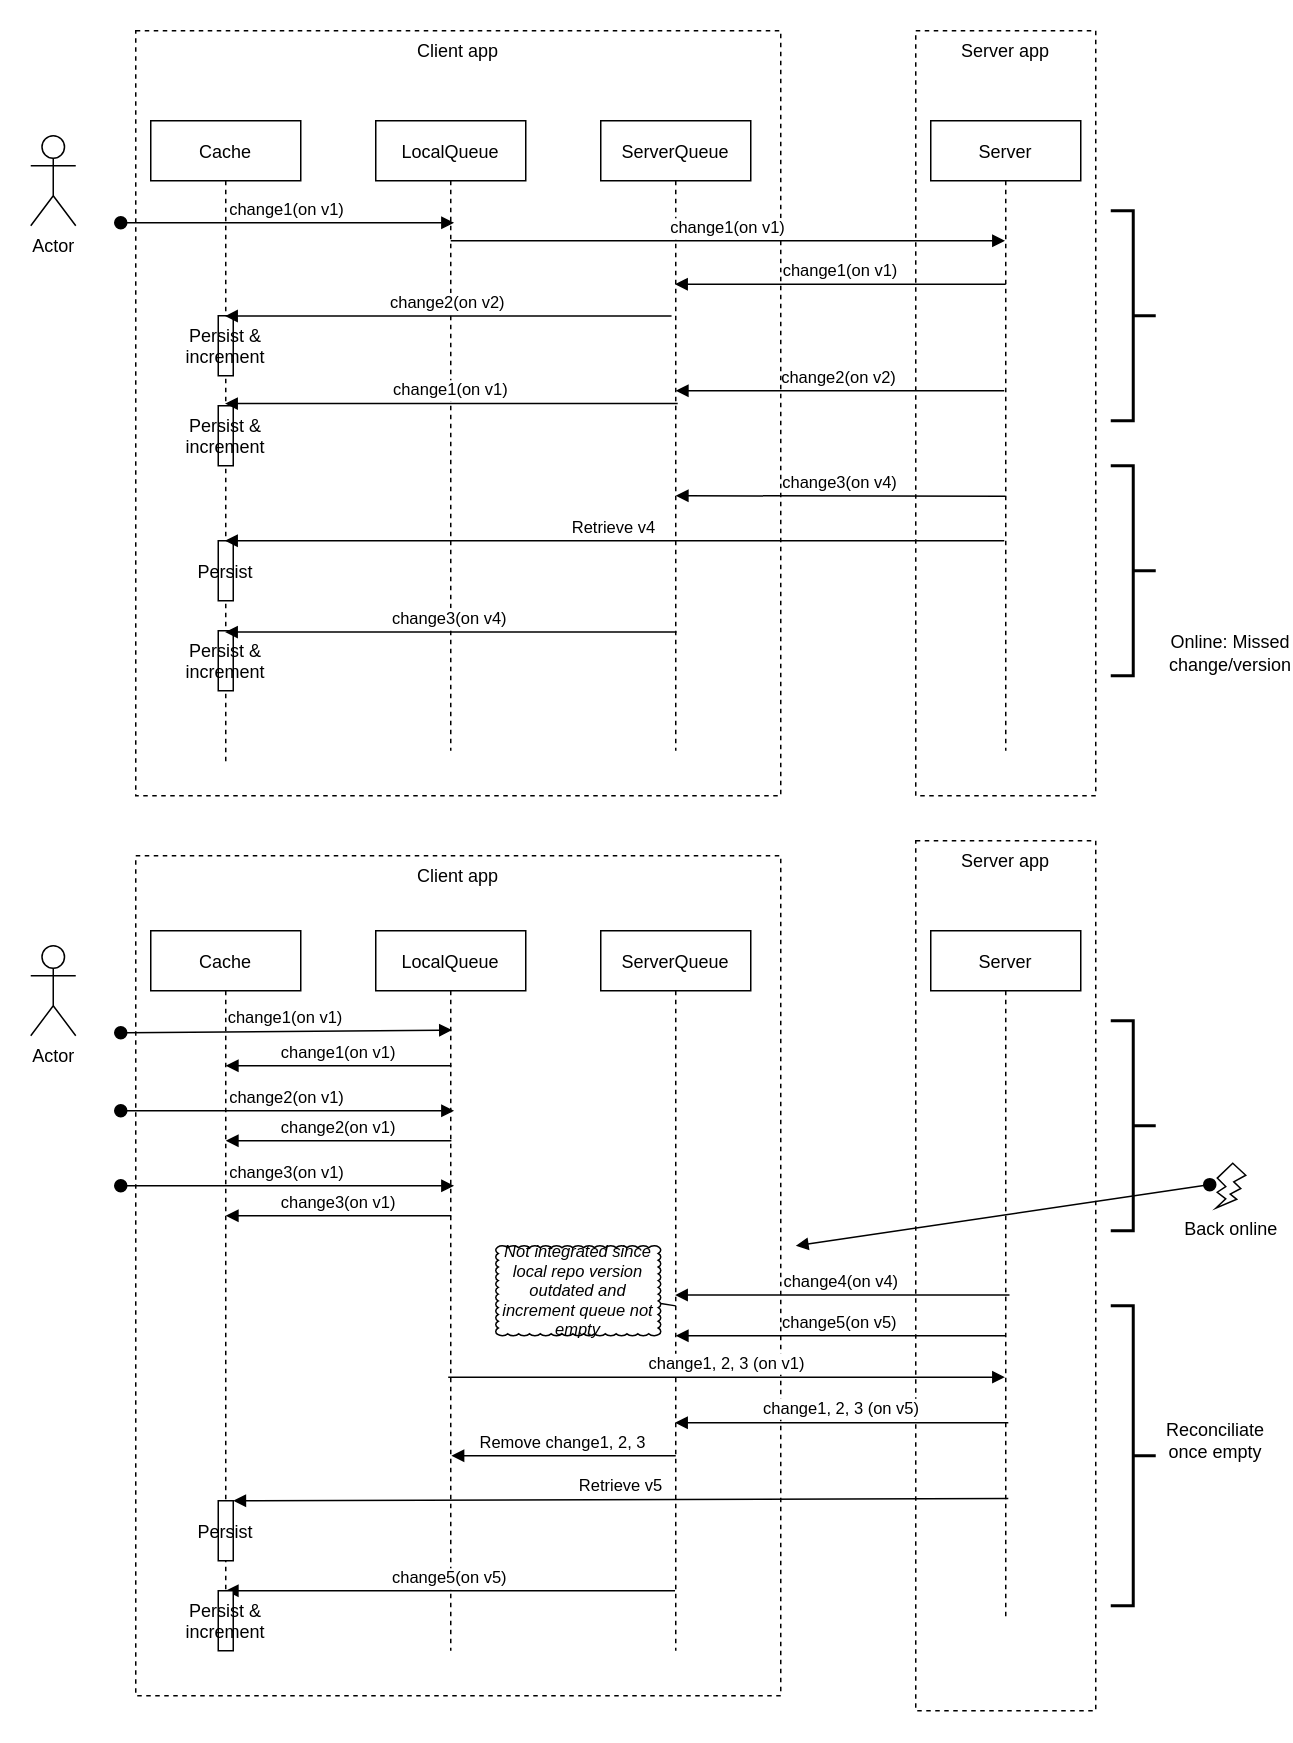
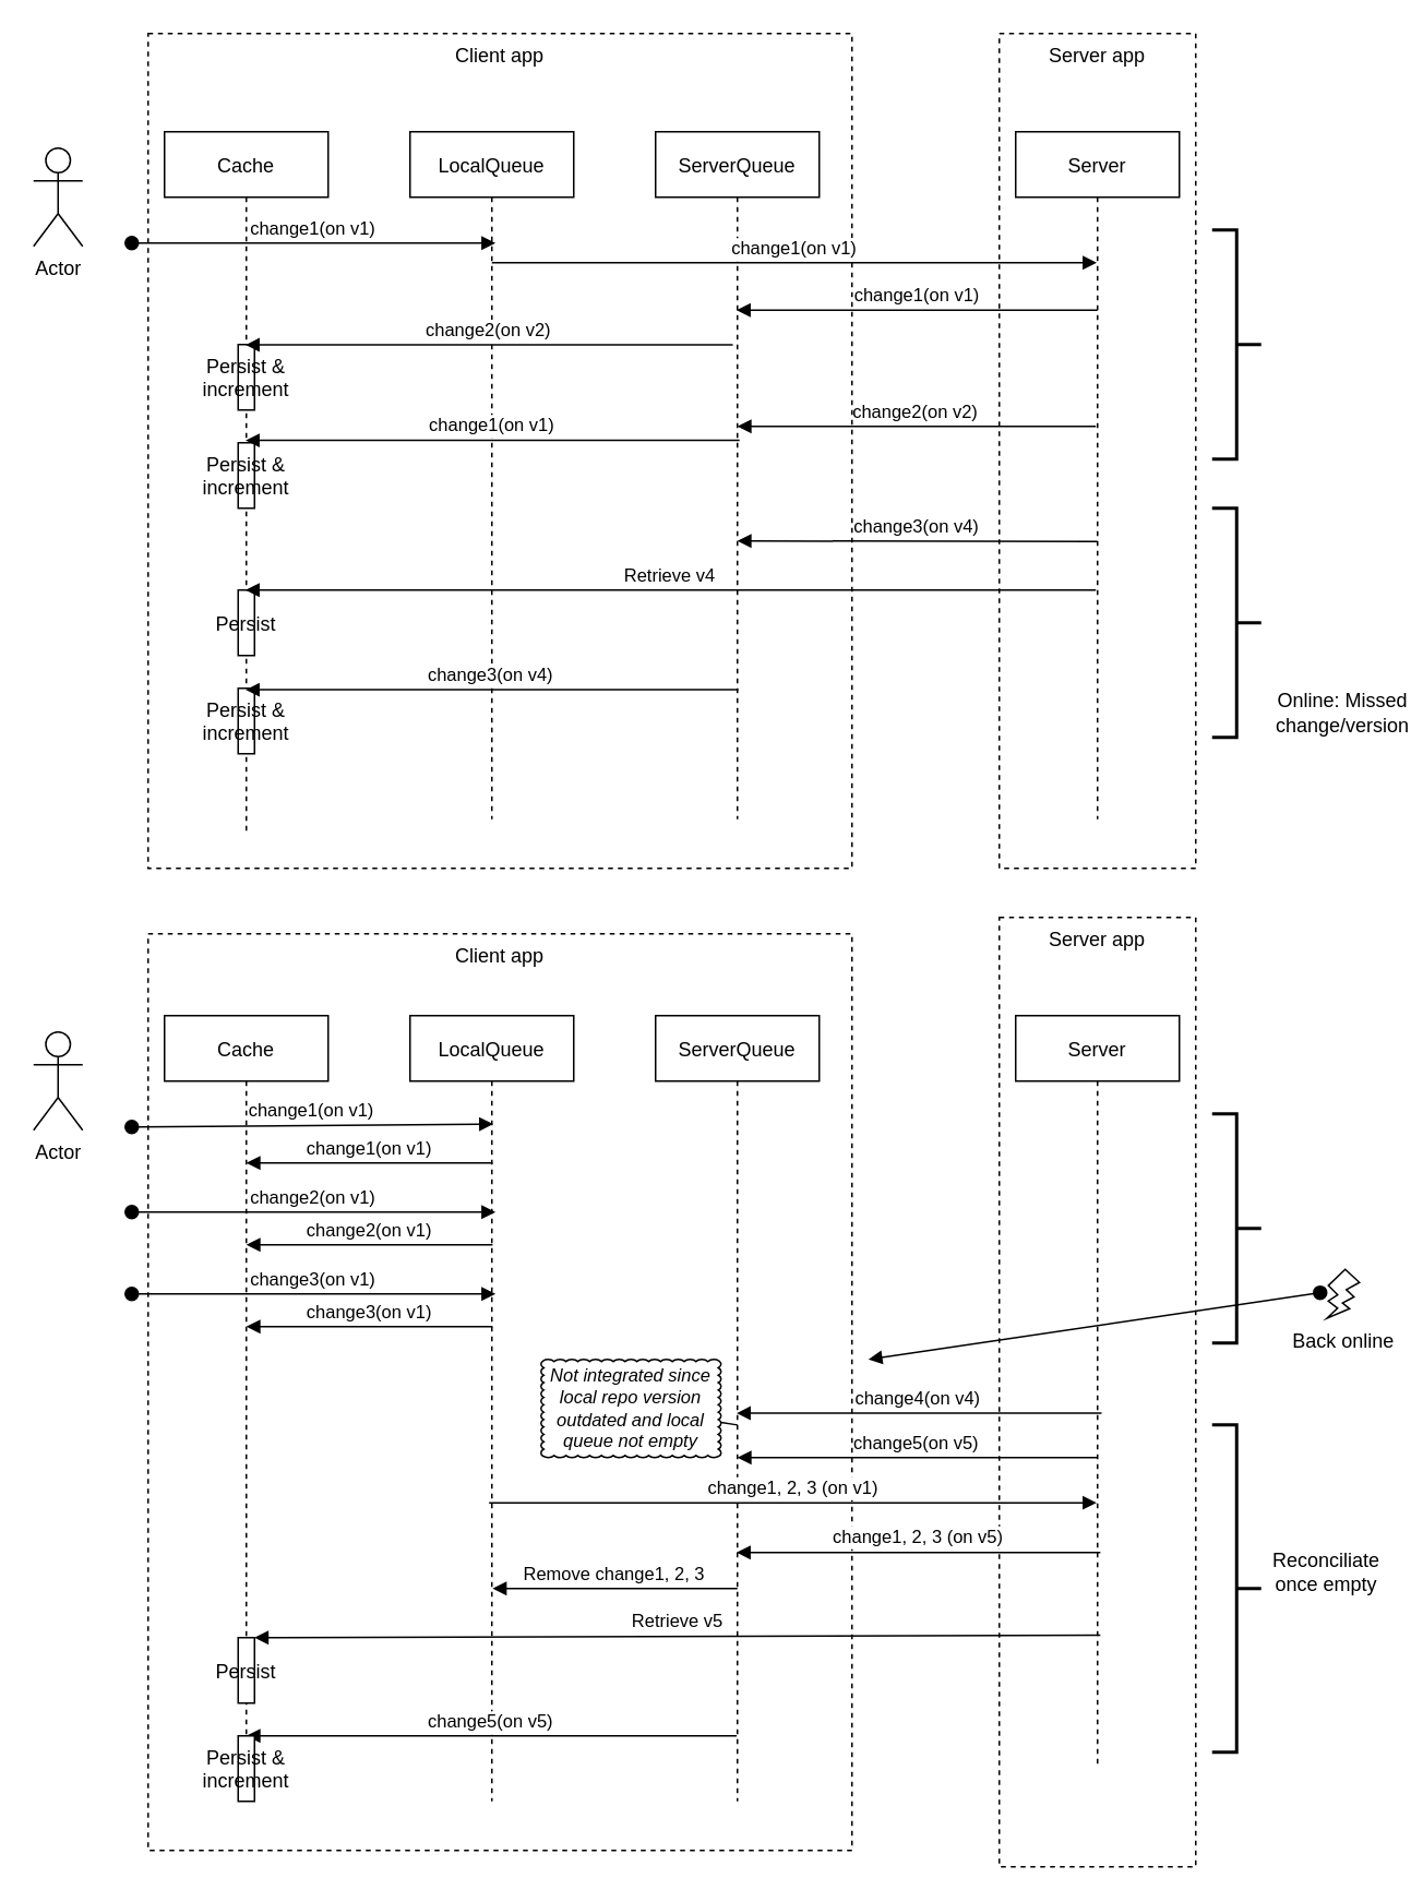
  <mxCell id="0" />
  <mxCell id="1" parent="0" />
  <mxCell id="2" value="Server app" style="rounded=0;whiteSpace=wrap;html=1;dashed=1;fillColor=none;verticalAlign=top;" vertex="1" parent="1"><mxGeometry x="610" y="560" width="120" height="580" as="geometry" /></mxCell>
  <mxCell id="3" value="Client app" style="rounded=0;whiteSpace=wrap;html=1;dashed=1;fillColor=none;verticalAlign=top;" vertex="1" parent="1"><mxGeometry x="90" y="20" width="430" height="510" as="geometry" /></mxCell>
  <mxCell id="4" value="Cache" style="shape=umlLifeline;perimeter=lifelinePerimeter;container=1;collapsible=0;recursiveResize=0;rounded=0;shadow=0;strokeWidth=1;" parent="1" vertex="1"><mxGeometry x="100" y="80" width="100" height="430" as="geometry" /></mxCell>
  <mxCell id="5" value="change1(on v1)" style="verticalAlign=bottom;startArrow=oval;endArrow=block;startSize=8;shadow=0;strokeWidth=1;entryX=0.522;entryY=0.162;entryDx=0;entryDy=0;entryPerimeter=0;" parent="4" target="15" edge="1"><mxGeometry relative="1" as="geometry"><mxPoint x="-20" y="68" as="sourcePoint" /></mxGeometry></mxCell>
  <mxCell id="6" value="Persist &amp; &#10;increment" style="points=[];perimeter=orthogonalPerimeter;rounded=0;shadow=0;strokeWidth=1;" vertex="1" parent="4"><mxGeometry x="45" y="130" width="10" height="40" as="geometry" /></mxCell>
  <mxCell id="7" value="Persist &amp; &#10;increment" style="points=[];perimeter=orthogonalPerimeter;rounded=0;shadow=0;strokeWidth=1;" vertex="1" parent="4"><mxGeometry x="45" y="190" width="10" height="40" as="geometry" /></mxCell>
  <mxCell id="8" value="Persist" style="points=[];perimeter=orthogonalPerimeter;rounded=0;shadow=0;strokeWidth=1;" vertex="1" parent="4"><mxGeometry x="45" y="280" width="10" height="40" as="geometry" /></mxCell>
  <mxCell id="9" value="Persist &amp; &#10;increment" style="points=[];perimeter=orthogonalPerimeter;rounded=0;shadow=0;strokeWidth=1;" vertex="1" parent="4"><mxGeometry x="45" y="340" width="10" height="40" as="geometry" /></mxCell>
  <mxCell id="10" value="Actor" style="shape=umlActor;verticalLabelPosition=bottom;verticalAlign=top;html=1;outlineConnect=0;" vertex="1" parent="1"><mxGeometry y="90" width="30" height="60" as="geometry" x="20" /></mxCell>
  <mxCell id="11" value="ServerQueue" style="shape=umlLifeline;perimeter=lifelinePerimeter;container=1;collapsible=0;recursiveResize=0;rounded=0;shadow=0;strokeWidth=1;" vertex="1" parent="1"><mxGeometry x="400" y="80" width="100" height="420" as="geometry" /></mxCell>
  <mxCell id="12" value="Server" style="shape=umlLifeline;perimeter=lifelinePerimeter;container=1;collapsible=0;recursiveResize=0;rounded=0;shadow=0;strokeWidth=1;" vertex="1" parent="1"><mxGeometry x="620" y="80" width="100" height="420" as="geometry" /></mxCell>
  <mxCell id="13" value="Server app" style="rounded=0;whiteSpace=wrap;html=1;dashed=1;fillColor=none;verticalAlign=top;" vertex="1" parent="1"><mxGeometry x="610" y="20" width="120" height="510" as="geometry" /></mxCell>
  <mxCell id="14" value="change1(on v1)" style="verticalAlign=bottom;endArrow=block;shadow=0;strokeWidth=1;" parent="1" target="12" edge="1"><mxGeometry relative="1" as="geometry"><mxPoint x="300" y="160" as="sourcePoint" /></mxGeometry></mxCell>
  <mxCell id="15" value="LocalQueue" style="shape=umlLifeline;perimeter=lifelinePerimeter;container=1;collapsible=0;recursiveResize=0;rounded=0;shadow=0;strokeWidth=1;" parent="1" vertex="1"><mxGeometry x="250" y="80" width="100" height="420" as="geometry" /></mxCell>
  <mxCell id="16" value="change1(on v1)" style="verticalAlign=bottom;endArrow=block;shadow=0;strokeWidth=1;" edge="1" parent="1" target="11"><mxGeometry relative="1" as="geometry"><mxPoint x="670" y="189" as="sourcePoint" /><mxPoint x="456" y="191.04" as="targetPoint" /></mxGeometry></mxCell>
  <mxCell id="17" value="change1(on v1)" style="verticalAlign=bottom;endArrow=block;shadow=0;strokeWidth=1;exitX=0.513;exitY=0.449;exitDx=0;exitDy=0;exitPerimeter=0;" edge="1" parent="1" source="11" target="4"><mxGeometry relative="1" as="geometry"><mxPoint x="450" y="219" as="sourcePoint" /><mxPoint x="120" y="450" as="targetPoint" /></mxGeometry></mxCell>
  <mxCell id="18" value="change2(on v2)" style="verticalAlign=bottom;endArrow=block;shadow=0;strokeWidth=1;" edge="1" parent="1"><mxGeometry relative="1" as="geometry"><mxPoint x="669" y="260" as="sourcePoint" /><mxPoint x="450" y="260" as="targetPoint" /></mxGeometry></mxCell>
  <mxCell id="19" value="change2(on v2)" style="verticalAlign=bottom;endArrow=block;shadow=0;strokeWidth=1;exitX=0.472;exitY=0.31;exitDx=0;exitDy=0;exitPerimeter=0;" edge="1" parent="1" source="11" target="4"><mxGeometry relative="1" as="geometry"><mxPoint x="450" y="270" as="sourcePoint" /><mxPoint x="460" y="270" as="targetPoint" /></mxGeometry></mxCell>
  <mxCell id="20" value="change3(on v4)" style="verticalAlign=bottom;endArrow=block;shadow=0;strokeWidth=1;exitX=0.497;exitY=0.596;exitDx=0;exitDy=0;exitPerimeter=0;" edge="1" parent="1" source="12"><mxGeometry relative="1" as="geometry"><mxPoint x="669" y="360" as="sourcePoint" /><mxPoint x="450" y="330" as="targetPoint" /></mxGeometry></mxCell>
  <mxCell id="21" value="Retrieve v4" style="verticalAlign=bottom;endArrow=block;shadow=0;strokeWidth=1;" edge="1" parent="1" target="4"><mxGeometry relative="1" as="geometry"><mxPoint x="669" y="360" as="sourcePoint" /><mxPoint x="450" y="360" as="targetPoint" /></mxGeometry></mxCell>
  <mxCell id="22" value="change3(on v4)" style="verticalAlign=bottom;endArrow=block;shadow=0;strokeWidth=1;exitX=0.505;exitY=0.386;exitDx=0;exitDy=0;exitPerimeter=0;" edge="1" parent="1" target="4"><mxGeometry relative="1" as="geometry"><mxPoint x="450.5" y="420.9" as="sourcePoint" /><mxPoint x="230" y="420" as="targetPoint" /></mxGeometry></mxCell>
  <mxCell id="23" value="" style="strokeWidth=2;html=1;shape=mxgraph.flowchart.annotation_2;align=left;labelPosition=right;pointerEvents=1;fillColor=none;rotation=-180;" vertex="1" parent="1"><mxGeometry x="740" y="140" width="30" height="140" as="geometry" /></mxCell>
  <mxCell id="24" value="" style="strokeWidth=2;html=1;shape=mxgraph.flowchart.annotation_2;align=left;labelPosition=right;pointerEvents=1;fillColor=none;rotation=-180;" vertex="1" parent="1"><mxGeometry x="740" y="310" width="30" height="140" as="geometry" /></mxCell>
  <mxCell id="25" value="Online: Missed change/version" style="text;html=1;strokeColor=none;fillColor=none;align=center;verticalAlign=middle;whiteSpace=wrap;rounded=0;" vertex="1" parent="1"><mxGeometry x="800" y="425" width="40" height="20" as="geometry" /></mxCell>
  <mxCell id="26" value="Client app" style="rounded=0;whiteSpace=wrap;html=1;dashed=1;fillColor=none;verticalAlign=top;" vertex="1" parent="1"><mxGeometry x="90" y="570" width="430" height="560" as="geometry" /></mxCell>
  <mxCell id="27" value="Cache" style="shape=umlLifeline;perimeter=lifelinePerimeter;container=1;collapsible=0;recursiveResize=0;rounded=0;shadow=0;strokeWidth=1;" vertex="1" parent="1"><mxGeometry x="100" y="620" width="100" height="480" as="geometry" /></mxCell>
  <mxCell id="28" value="change1(on v1)" style="verticalAlign=bottom;startArrow=oval;endArrow=block;startSize=8;shadow=0;strokeWidth=1;entryX=0.508;entryY=0.138;entryDx=0;entryDy=0;entryPerimeter=0;" edge="1" parent="27" target="34"><mxGeometry relative="1" as="geometry"><mxPoint x="-20" y="68" as="sourcePoint" /></mxGeometry></mxCell>
  <mxCell id="29" value="" style="verticalAlign=bottom;startArrow=oval;endArrow=block;startSize=8;shadow=0;strokeWidth=1;exitX=-0.2;exitY=0.475;exitDx=0;exitDy=0;exitPerimeter=0;" edge="1" parent="27" source="43"><mxGeometry relative="1" as="geometry"><mxPoint x="70" y="698" as="sourcePoint" /><mxPoint x="430" y="210" as="targetPoint" /></mxGeometry></mxCell>
  <mxCell id="30" value="Persist" style="points=[];perimeter=orthogonalPerimeter;rounded=0;shadow=0;strokeWidth=1;" vertex="1" parent="27"><mxGeometry x="45" y="380" width="10" height="40" as="geometry" /></mxCell>
  <mxCell id="31" value="Actor" style="shape=umlActor;verticalLabelPosition=bottom;verticalAlign=top;html=1;outlineConnect=0;" vertex="1" parent="1"><mxGeometry y="630" width="30" height="60" as="geometry" x="20" /></mxCell>
  <mxCell id="32" value="ServerQueue" style="shape=umlLifeline;perimeter=lifelinePerimeter;container=1;collapsible=0;recursiveResize=0;rounded=0;shadow=0;strokeWidth=1;" vertex="1" parent="1"><mxGeometry x="400" y="620" width="100" height="480" as="geometry" /></mxCell>
  <mxCell id="33" value="Server" style="shape=umlLifeline;perimeter=lifelinePerimeter;container=1;collapsible=0;recursiveResize=0;rounded=0;shadow=0;strokeWidth=1;" vertex="1" parent="1"><mxGeometry x="620" y="620" width="100" height="460" as="geometry" /></mxCell>
  <mxCell id="34" value="LocalQueue" style="shape=umlLifeline;perimeter=lifelinePerimeter;container=1;collapsible=0;recursiveResize=0;rounded=0;shadow=0;strokeWidth=1;" vertex="1" parent="1"><mxGeometry x="250" y="620" width="100" height="480" as="geometry" /></mxCell>
  <mxCell id="35" value="" style="strokeWidth=2;html=1;shape=mxgraph.flowchart.annotation_2;align=left;labelPosition=right;pointerEvents=1;fillColor=none;rotation=-180;" vertex="1" parent="1"><mxGeometry x="740" y="680" width="30" height="140" as="geometry" /></mxCell>
  <mxCell id="36" value="" style="strokeWidth=2;html=1;shape=mxgraph.flowchart.annotation_2;align=left;labelPosition=right;pointerEvents=1;fillColor=none;rotation=-180;" vertex="1" parent="1"><mxGeometry x="740" y="870" width="30" height="200" as="geometry" /></mxCell>
  <mxCell id="37" value="Reconciliate once empty" style="text;html=1;strokeColor=none;fillColor=none;align=center;verticalAlign=middle;whiteSpace=wrap;rounded=0;" vertex="1" parent="1"><mxGeometry x="790" y="950" width="40" height="20" as="geometry" /></mxCell>
  <mxCell id="38" value="change2(on v1)" style="verticalAlign=bottom;startArrow=oval;endArrow=block;startSize=8;shadow=0;strokeWidth=1;entryX=0.522;entryY=0.162;entryDx=0;entryDy=0;entryPerimeter=0;" edge="1" parent="1"><mxGeometry relative="1" as="geometry"><mxPoint x="80" y="740" as="sourcePoint" /><mxPoint x="302.2" y="740.04" as="targetPoint" /></mxGeometry></mxCell>
  <mxCell id="39" value="change3(on v1)" style="verticalAlign=bottom;startArrow=oval;endArrow=block;startSize=8;shadow=0;strokeWidth=1;entryX=0.522;entryY=0.162;entryDx=0;entryDy=0;entryPerimeter=0;" edge="1" parent="1"><mxGeometry relative="1" as="geometry"><mxPoint x="80" y="790" as="sourcePoint" /><mxPoint x="302.2" y="790.04" as="targetPoint" /></mxGeometry></mxCell>
  <mxCell id="40" value="change1(on v1)" style="verticalAlign=bottom;endArrow=block;shadow=0;strokeWidth=1;exitX=0.505;exitY=0.386;exitDx=0;exitDy=0;exitPerimeter=0;" edge="1" parent="1"><mxGeometry relative="1" as="geometry"><mxPoint x="300.42" y="710" as="sourcePoint" /><mxPoint x="150" y="710" as="targetPoint" /></mxGeometry></mxCell>
  <mxCell id="41" value="change2(on v1)" style="verticalAlign=bottom;endArrow=block;shadow=0;strokeWidth=1;exitX=0.505;exitY=0.386;exitDx=0;exitDy=0;exitPerimeter=0;" edge="1" parent="1"><mxGeometry relative="1" as="geometry"><mxPoint x="300.42" y="760" as="sourcePoint" /><mxPoint x="150" y="760" as="targetPoint" /></mxGeometry></mxCell>
  <mxCell id="42" value="change3(on v1)" style="verticalAlign=bottom;endArrow=block;shadow=0;strokeWidth=1;exitX=0.505;exitY=0.386;exitDx=0;exitDy=0;exitPerimeter=0;" edge="1" parent="1"><mxGeometry relative="1" as="geometry"><mxPoint x="300.42" y="810" as="sourcePoint" /><mxPoint x="150" y="810" as="targetPoint" /></mxGeometry></mxCell>
  <mxCell id="43" value="Back online" style="verticalLabelPosition=bottom;verticalAlign=top;html=1;shape=mxgraph.basic.flash;fillColor=none;" vertex="1" parent="1"><mxGeometry x="810" y="775" width="20" height="30" as="geometry" /></mxCell>
  <mxCell id="44" value="change1, 2, 3 (on v1)" style="verticalAlign=bottom;endArrow=block;shadow=0;strokeWidth=1;exitX=0.483;exitY=0.62;exitDx=0;exitDy=0;exitPerimeter=0;" edge="1" parent="1" source="34" target="33"><mxGeometry relative="1" as="geometry"><mxPoint x="300.42" y="840" as="sourcePoint" /><mxPoint x="150" y="840" as="targetPoint" /><Array as="points" /></mxGeometry></mxCell>
  <mxCell id="45" value="change4(on v4)" style="verticalAlign=bottom;endArrow=block;shadow=0;strokeWidth=1;exitX=0.525;exitY=0.528;exitDx=0;exitDy=0;exitPerimeter=0;" edge="1" parent="1" source="33" target="32"><mxGeometry relative="1" as="geometry"><mxPoint x="669.7" y="900.32" as="sourcePoint" /><mxPoint x="450" y="900" as="targetPoint" /></mxGeometry></mxCell>
- <mxCell id="46" value="&lt;span&gt;&lt;i&gt;Not integrated since local repo version outdated and increment queue not empty&lt;/i&gt;&lt;/span&gt;" style="whiteSpace=wrap;html=1;shape=mxgraph.basic.cloud_rect;fillColor=none;fontSize=11;" vertex="1" parent="1"><mxGeometry x="330" y="830" width="110" height="60" as="geometry" /></mxCell>
+ <mxCell id="46" value="&lt;span&gt;&lt;i&gt;Not integrated since local repo version outdated and local queue not empty&lt;/i&gt;&lt;/span&gt;" style="whiteSpace=wrap;html=1;shape=mxgraph.basic.cloud_rect;fillColor=none;fontSize=11;" vertex="1" parent="1"><mxGeometry x="330" y="830" width="110" height="60" as="geometry" /></mxCell>
  <mxCell id="47" value="" style="endArrow=none;html=1;fontSize=11;entryX=0.5;entryY=0.521;entryDx=0;entryDy=0;entryPerimeter=0;" edge="1" parent="1" source="46" target="32"><mxGeometry width="50" height="50" relative="1" as="geometry"><mxPoint x="320" y="670" as="sourcePoint" /><mxPoint x="370" y="620" as="targetPoint" /></mxGeometry></mxCell>
  <mxCell id="48" value="change1, 2, 3 (on v5)" style="verticalAlign=bottom;endArrow=block;shadow=0;strokeWidth=1;exitX=0.517;exitY=0.713;exitDx=0;exitDy=0;exitPerimeter=0;" edge="1" parent="1" source="33" target="32"><mxGeometry relative="1" as="geometry"><mxPoint x="310" y="871.08" as="sourcePoint" /><mxPoint x="679.5" y="871.08" as="targetPoint" /></mxGeometry></mxCell>
  <mxCell id="49" value="Retrieve v5" style="verticalAlign=bottom;endArrow=block;shadow=0;strokeWidth=1;exitX=0.517;exitY=0.823;exitDx=0;exitDy=0;exitPerimeter=0;" edge="1" parent="1" source="33" target="30"><mxGeometry relative="1" as="geometry"><mxPoint x="669.33" y="970" as="sourcePoint" /><mxPoint x="149.997" y="970" as="targetPoint" /></mxGeometry></mxCell>
  <mxCell id="50" value="Remove change1, 2, 3" style="verticalAlign=bottom;endArrow=block;shadow=0;strokeWidth=1;" edge="1" parent="1"><mxGeometry relative="1" as="geometry"><mxPoint x="450" y="970" as="sourcePoint" /><mxPoint x="300.467" y="970" as="targetPoint" /></mxGeometry></mxCell>
  <mxCell id="51" value="change5(on v5)" style="verticalAlign=bottom;endArrow=block;shadow=0;strokeWidth=1;exitX=0.492;exitY=0.576;exitDx=0;exitDy=0;exitPerimeter=0;" edge="1" parent="1"><mxGeometry relative="1" as="geometry"><mxPoint x="669.53" y="890" as="sourcePoint" /><mxPoint x="449.997" y="890" as="targetPoint" /></mxGeometry></mxCell>
  <mxCell id="52" value="change5(on v5)" style="verticalAlign=bottom;endArrow=block;shadow=0;strokeWidth=1;exitX=0.492;exitY=0.576;exitDx=0;exitDy=0;exitPerimeter=0;" edge="1" parent="1"><mxGeometry relative="1" as="geometry"><mxPoint x="449.53" y="1060" as="sourcePoint" /><mxPoint x="150" y="1060" as="targetPoint" /></mxGeometry></mxCell>
  <mxCell id="53" value="Persist &amp; &#10;increment" style="points=[];perimeter=orthogonalPerimeter;rounded=0;shadow=0;strokeWidth=1;" vertex="1" parent="1"><mxGeometry x="145" y="1060" width="10" height="40" as="geometry" /></mxCell>
